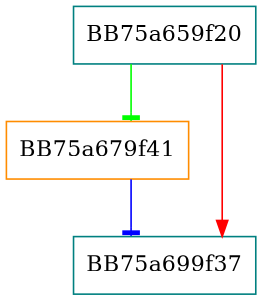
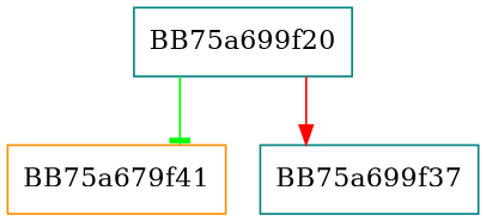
  digraph {
    splines=ortho
    node [color=teal shape=box]
    edge [arrowhead=tee]
    n1 [color=darkorange label=BB75a679f41]
-   BB75a699f20 [label=BB75a659f20]
+   BB75a699f20
    BB75a699f37
-   n1 -> BB75a699f37 [color=blue]
    BB75a699f20 -> n1 [color=green]
    BB75a699f20 -> BB75a699f37 [arrowhead=normal color=red]
  }
